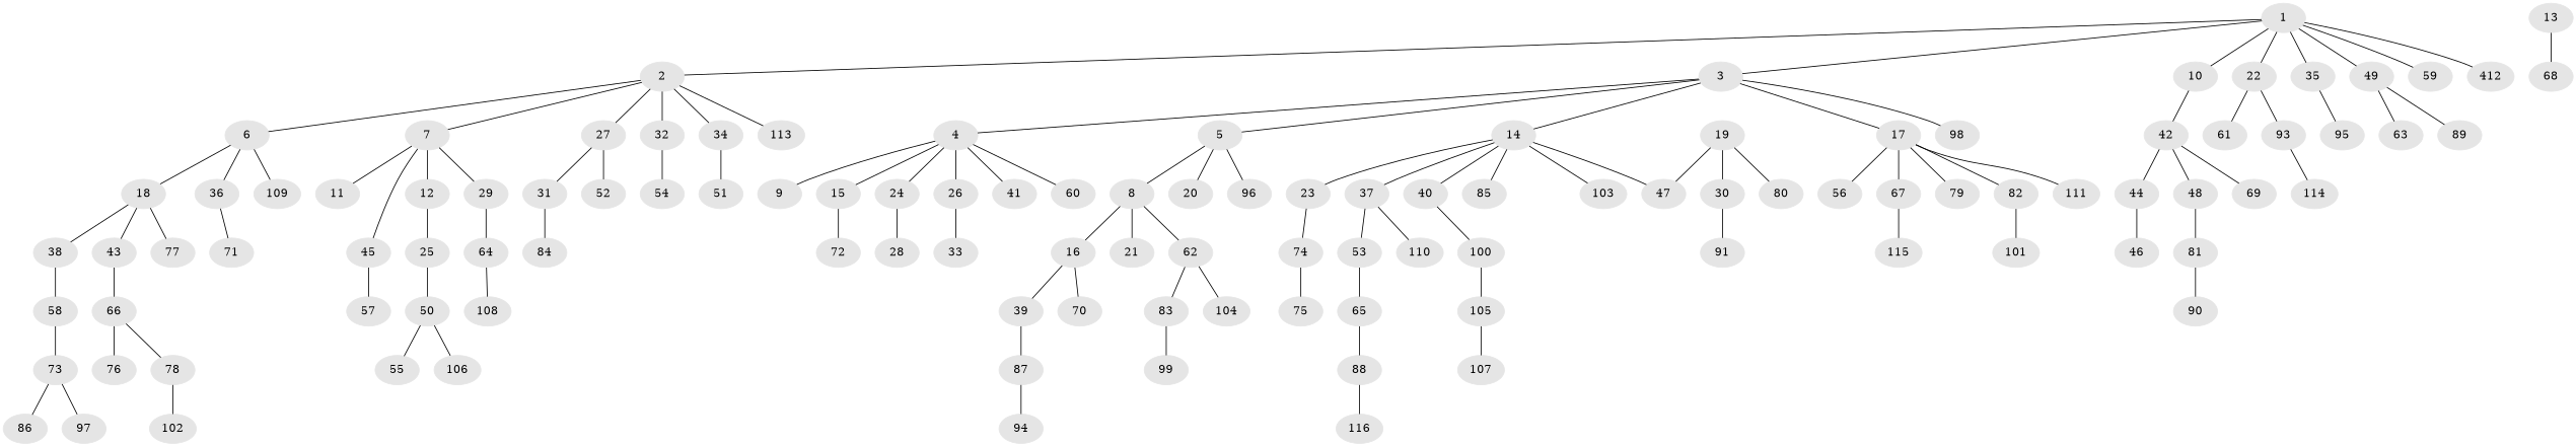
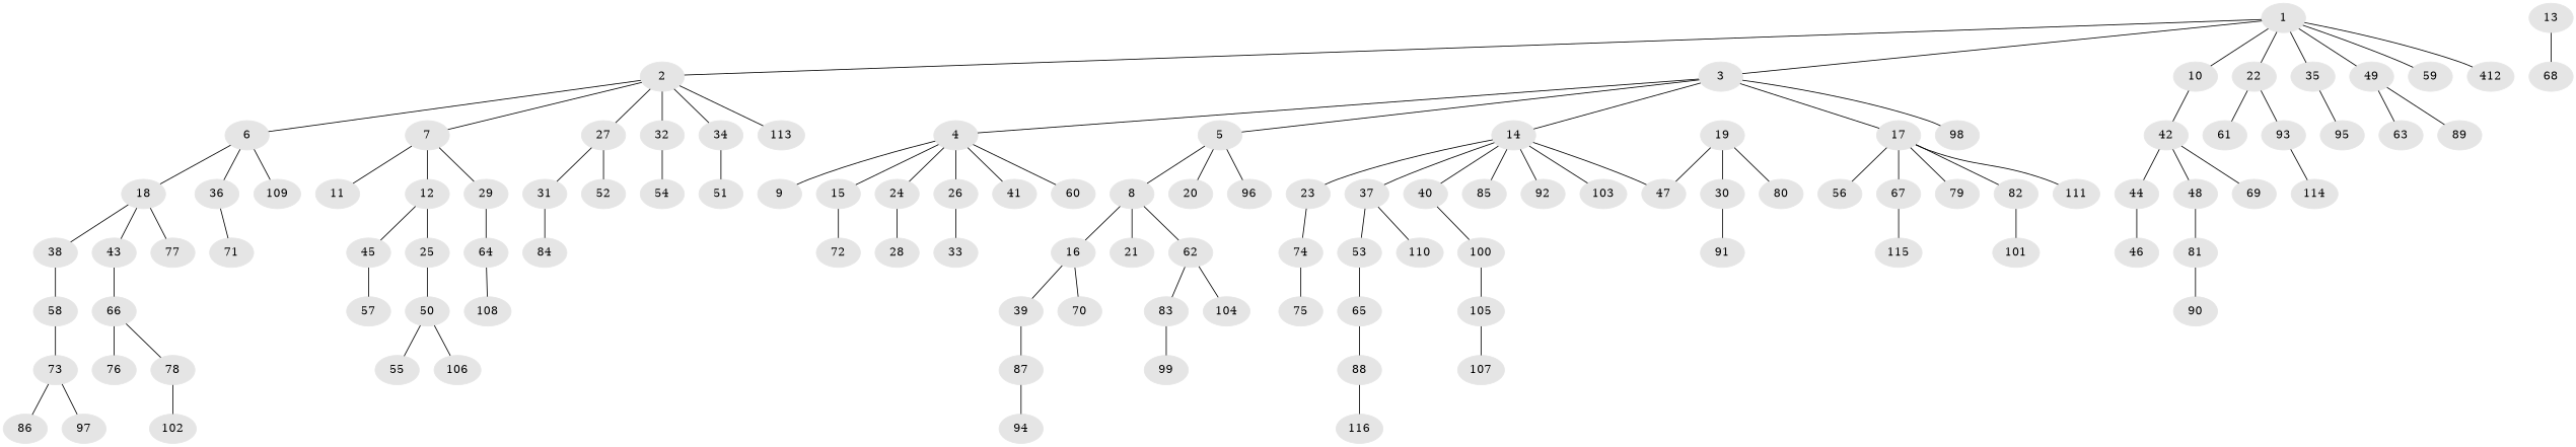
  graph {
    node [color=gray90 style=filled]
    1
    2
    3
    10
    22
    35
    49
    59
    n9 [label=412]
    6
    7
    27
    32
    34
    113
    4
    5
    14
    17
    98
    42
    61
    93
    95
    63
    89
    18
    36
    109
    11
    12
    29
    45
    31
    52
    54
    51
    9
    15
    24
    26
    41
    60
    8
    20
    96
    23
    37
    40
    85
+   92
    103
    47
    56
    67
    79
    82
    111
    13
    68
    72
    28
    33
    16
    21
    62
    38
    43
    77
    71
    25
    64
    57
    39
    70
    83
    104
    44
    48
    69
    50
    19
    30
    80
    74
    53
    110
    100
    87
    115
    101
    58
    66
    91
    114
    75
    55
    106
    84
    108
    65
    73
    94
    105
    46
    81
    76
    78
    90
    88
    86
    97
    99
    116
    102
    107
    1 -- 2
    1 -- 3
    1 -- 10
    1 -- 22
    1 -- 35
    1 -- 49
    1 -- 59
    1 -- n9
    2 -- 6
    2 -- 7
    2 -- 27
    2 -- 32
    2 -- 34
    2 -- 113
    3 -- 4
    3 -- 5
    3 -- 14
    3 -- 17
    3 -- 98
    10 -- 42
    22 -- 61
    22 -- 93
    35 -- 95
    49 -- 63
    49 -- 89
    6 -- 18
    6 -- 36
    6 -- 109
    7 -- 11
    7 -- 12
    7 -- 29
-   7 -- 45
+   12 -- 45
    27 -- 31
    27 -- 52
    32 -- 54
    34 -- 51
    4 -- 9
    4 -- 15
    4 -- 24
    4 -- 26
    4 -- 41
    4 -- 60
    5 -- 8
    5 -- 20
    5 -- 96
    14 -- 23
    14 -- 37
    14 -- 40
    14 -- 85
+   14 -- 92
    14 -- 103
    14 -- 47
    17 -- 56
    17 -- 67
    17 -- 79
    17 -- 82
    17 -- 111
    42 -- 44
    42 -- 48
    42 -- 69
    93 -- 114
    18 -- 38
    18 -- 43
    18 -- 77
    36 -- 71
    12 -- 25
    29 -- 64
    45 -- 57
    31 -- 84
    15 -- 72
    24 -- 28
    26 -- 33
    8 -- 16
    8 -- 21
    8 -- 62
    23 -- 74
    37 -- 53
    37 -- 110
    40 -- 100
    67 -- 115
    82 -- 101
    13 -- 68
    16 -- 39
    16 -- 70
    62 -- 83
    62 -- 104
    38 -- 58
    43 -- 66
    25 -- 50
    64 -- 108
    39 -- 87
    83 -- 99
    44 -- 46
    48 -- 81
    50 -- 55
    50 -- 106
    19 -- 47
    19 -- 30
    19 -- 80
    30 -- 91
    74 -- 75
    53 -- 65
    100 -- 105
    87 -- 94
    58 -- 73
    66 -- 76
    66 -- 78
    65 -- 88
    73 -- 86
    73 -- 97
    105 -- 107
    81 -- 90
    78 -- 102
    88 -- 116
  }
